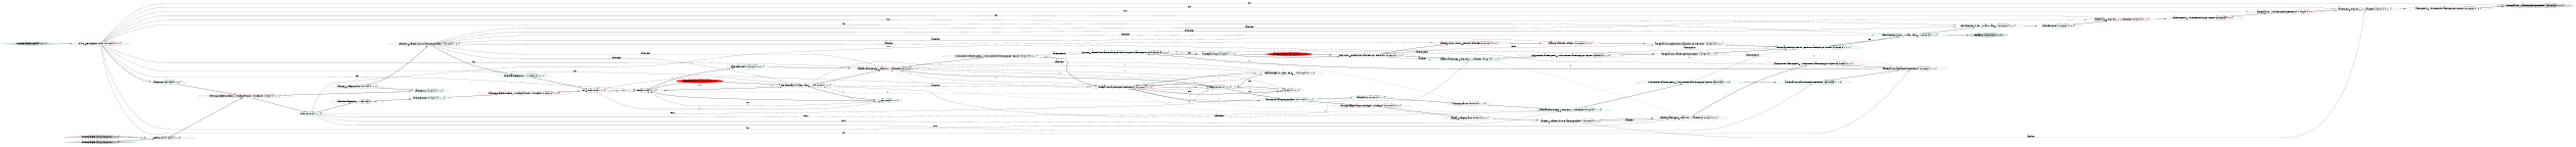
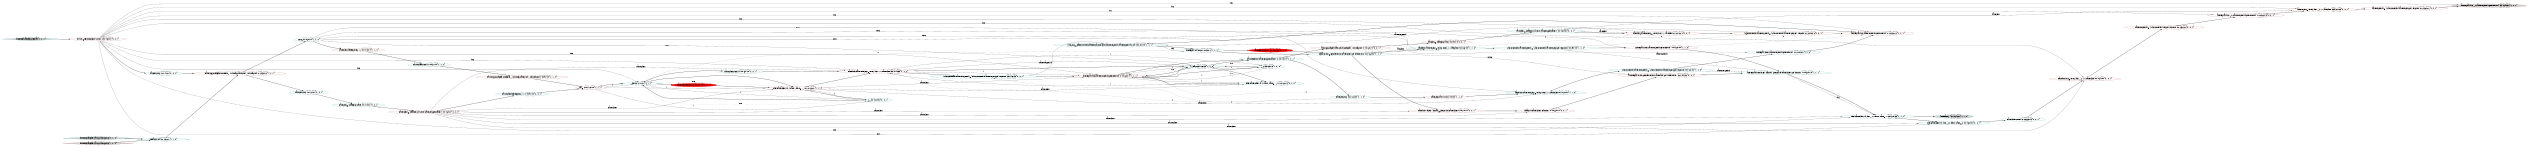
  digraph {
    rankdir=LR
    node [color=teal fillcolor=white shape=ellipse style=filled]
    edge [arrowhead=vee style=bold]
    n1 [label="masterClient.commit()@@@8@@@['1', '1', '0']"]
    n2 [color=brown label="master.copyConfigFile(CONF_DIR + \"solrconfig-master2.xml\",\"solrconfig.xml\")@@@9@@@['1', '1', '0']"]
    n3 [color=brown label="int i = 0@@@10@@@['1', '1', '1']"]
    n4 [color=brown fillcolor=red label="slaveClient.shutdown()@@@26@@@['0', '1', '0']"]
    n5 [label="Object version = getIndexVersion(masterClient).get(\"indexversion\")@@@26@@@['1', '1', '1']"]
    n6 [color=brown label="assertEquals(version,getIndexVersion(masterClient).get(\"indexversion\"))@@@29@@@['0', '0', '1']"]
    n7 [color=brown label="NamedList<Object> commits = getCommits(masterClient)@@@27@@@['0', '0', '1']"]
    n8 [label="NamedList slaveQueryRsp = rQuery(nDocs,\"*:*\",slaveClient)@@@28@@@['1', '1', '0']"]
    n9 [label="masterJetty.stop()@@@6@@@['0', '0', '1']"]
    n10 [label="masterJetty = createJetty(master)@@@7@@@['0', '0', '1']"]
    n11 [color=brown label="masterClient = createNewSolrServer(masterJetty.getLocalPort())@@@8@@@['0', '0', '1']"]
    n12 [label="assertEquals(nDocs,masterQueryResult.getNumFound())@@@22@@@['1', '1', '0']"]
    n13 [color=brown label="assertEquals(docs,slaveQueryResult.getNumFound())@@@23@@@['1', '1', '1']"]
    n14 [label="String cmp = BaseDistributedSearchTestCase.compare(masterQueryResult,slaveQueryResult,0,null)@@@24@@@['1', '1', '1']"]
    n15 [label="masterJetty.stop()@@@18@@@['1', '1', '0']"]
    n16 [color=brown label="masterJetty.start(true)@@@19@@@['1', '1', '0']"]
    n17 [color=brown label="NamedList masterQueryRsp = rQuery(docs,\"*:*\",masterClient)@@@14@@@['1', '1', '1']"]
    n18 [label="SolrDocumentList masterQueryResult = (SolrDocumentList)masterQueryRsp.get(\"response\")@@@15@@@['0', '0', '1']"]
    n19 [label="NamedList masterQueryRsp = rQuery(nDocs,\"*:*\",masterClient)@@@20@@@['1', '1', '0']"]
    n20 [label="i < nDocs@@@15@@@['1', '1', '0']" shape=diamond]
    n21 [label="index(masterClient,\"id\",i,\"name\",\"name = \" + i)@@@16@@@['0', '1', '0']"]
    n22 [label="i++@@@15@@@['1', '0', '0']"]
    n23 [color=brown label="assertEquals(docs,masterQueryResult.getNumFound())@@@16@@@['1', '1', '1']"]
    n24 [color=brown label="masterQueryResult = (SolrDocumentList)resp.get(\"response\")@@@35@@@['0', '0', '1']"]
    n25 [color=brown label="assertEquals(docs + 2,masterQueryResult.getNumFound())@@@36@@@['0', '0', '1']"]
    n26 [color=brown label="slaveQueryRsp = rQuery(docs + 2,\"*:*\",slaveClient)@@@37@@@['0', '0', '1']"]
    n27 [label="useFactory(null)@@@3@@@['1', '1', '0']" shape=diamond]
    n28 [color=brown label="master.copyConfigFile(CONF_DIR + \"solrconfig-master3.xml\",\"solrconfig.xml\")@@@5@@@['1', '1', '1']"]
    n29 [label="nDocs--@@@6@@@['1', '1', '0']"]
    n30 [fillcolor=lightgray label="doTestReplicateAfterCoreReload['0', '0', '1']" shape=diamond]
    n31 [color=brown label="int docs = TEST_NIGHTLY? 200000: 0@@@3@@@['0', '0', '1']"]
    n32 [color=brown label="NamedList slaveQueryRsp = rQuery(docs,\"*:*\",slaveClient)@@@21@@@['0', '0', '1']"]
    n33 [label="index(masterClient,\"id\",docs + 10,\"name\",\"name = 1\")@@@31@@@['1', '1', '1']"]
    n34 [label="index(masterClient,\"id\",docs + 20,\"name\",\"name = 2\")@@@32@@@['0', '0', '1']"]
    n35 [label="slaveJetty.stop()@@@4@@@['0', '0', '1']"]
    n36 [label="i < docs@@@11@@@['1', '1', '1']" shape=diamond]
    n37 [color=brown label="NamedList resp = rQuery(docs + 2,\"*:*\",masterClient)@@@34@@@['0', '0', '1']"]
    n38 [color=brown fillcolor=lightgray label="assertEquals(docs + 2,slaveQueryResult.getNumFound())@@@39@@@['0', '0', '1']"]
    n39 [label="SolrDocumentList masterQueryResult = (SolrDocumentList)masterQueryRsp.get(\"response\")@@@21@@@['1', '1', '0']"]
    n40 [label="assertEquals(commits.get(\"commits\"),getCommits(masterClient).get(\"commits\"))@@@30@@@['1', '1', '1']"]
    n41 [color=brown label="index(masterClient,\"id\",i,\"name\",\"name = \" + i)@@@12@@@['1', '1', '1']"]
    n42 [color=brown label="reloadCore(masterClient,\"collection1\")@@@28@@@['0', '0', '1']"]
    n43 [label="masterClient.deleteByQuery(\"*:*\")@@@9@@@['0', '0', '1']"]
    n44 [color=brown label="SolrDocumentList slaveQueryResult = (SolrDocumentList)slaveQueryRsp.get(\"response\")@@@22@@@['0', '0', '1']"]
    n45 [fillcolor=lightgray label="{resetFactory()}@@@34@@@['1', '1', '0']"]
    n46 [label="masterClient.commit()@@@33@@@['0', '0', '1']"]
    n47 [label="slave.setTestPort(masterJetty.getLocalPort())@@@17@@@['1', '1', '1']"]
    n48 [label="i++@@@12@@@['0', '0', '1']"]
    n49 [label="masterClient.commit()@@@13@@@['0', '0', '1']"]
    n50 [color=brown fillcolor=red label="masterClient.shutdown()@@@12@@@['0', '1', '0']"]
    n51 [color=brown label="slave.copyConfigFile(slave.getSolrConfigFile(),\"solrconfig.xml\")@@@18@@@['0', '0', '1']"]
    n52 [color=brown label="assertEquals(nDocs,slaveQueryResult.getNumFound())@@@30@@@['1', '1', '0']"]
    n53 [color=brown fillcolor=lightgray label="doTestReplicateAfterStartupWithNoActivity['1', '0', '0']" shape=diamond]
    n54 [label="assertEquals(null,cmp)@@@25@@@['1', '1', '1']"]
    n55 [label="SolrDocumentList slaveQueryResult = (SolrDocumentList)slaveQueryRsp.get(\"response\")@@@29@@@['1', '1', '0']"]
    n56 [color=brown label="slaveQueryResult = (SolrDocumentList)slaveQueryRsp.get(\"response\")@@@38@@@['0', '0', '1']"]
    n57 [color=brown label="slaveJetty = createJetty(slave)@@@19@@@['0', '0', '1']"]
    n58 [label="slaveClient = createNewSolrServer(slaveJetty.getLocalPort())@@@20@@@['0', '0', '1']"]
    n59 [color=brown label="masterClient.deleteByQuery(\"*:*\")@@@7@@@['1', '1', '0']"]
    n60 [fillcolor=lightgray label="doTestReplicateAfterStartupWithNoActivity['0', '1', '0']" shape=diamond]
    n1 -> n2 [arrowhead=normal]
    n2 -> n3
    n3 -> n36 [label=i style=solid]
    n3 -> n36
    n3 -> n41 [label=i style=solid]
    n3 -> n48 [arrowhead=normal label=i style=solid]
    n4 -> n5
    n5 -> n6 [label=version style=solid]
    n5 -> n7
    n5 -> n8
    n5 -> n8 [label=slaveClient style=solid]
    n6 -> n40 [arrowhead=normal]
    n7 -> n42
    n8 -> n32 [arrowhead=normal label=0 style=dashed]
    n8 -> n55 [arrowhead=normal]
-   n10 -> n9
+   n9 -> n10
    n10 -> n11
    n11 -> n7 [label=masterClient style=solid]
    n11 -> n17 [arrowhead=normal label=masterClient style=solid]
    n11 -> n33 [arrowhead=normal label=masterClient style=solid]
    n11 -> n34 [arrowhead=normal label=masterClient style=solid]
    n11 -> n37 [label=masterClient style=solid]
    n11 -> n41 [label=masterClient style=solid]
    n11 -> n42 [label=masterClient style=solid]
    n11 -> n43
    n12 -> n13 [arrowhead=normal]
    n13 -> n14 [arrowhead=normal]
    n14 -> n54
    n14 -> n54 [arrowhead=normal label=cmp style=solid]
    n15 -> n16 [arrowhead=normal]
    n15 -> n17 [label=0 style=dashed]
    n16 -> n18 [arrowhead=normal label=0 style=dashed]
    n16 -> n19
    n17 -> n18 [arrowhead=normal]
    n17 -> n20 [arrowhead=normal]
    n17 -> n20 [arrowhead=normal label=i style=solid]
    n17 -> n21 [arrowhead=normal label=i style=solid]
    n17 -> n22 [label=i style=solid]
    n17 -> n23 [label=i style=solid]
    n18 -> n14 [label=masterQueryResult style=solid]
    n18 -> n23
    n19 -> n23 [label=0 style=dashed]
    n19 -> n39
    n20 -> n21 [arrowhead=normal label=true style=dotted]
    n20 -> n21 [arrowhead=normal]
    n20 -> n22 [arrowhead=normal label=true style=dotted]
    n20 -> n23 [arrowhead=normal label=true style=dotted]
    n20 -> n23
-   n20 -> n36 [label=0 style=dashed]
+   n54 -> n36 [label=0 style=dashed]
    n20 -> n47
    n21 -> n23
    n22 -> n20
    n22 -> n20 [label=i style=solid]
    n22 -> n23 [label=i style=solid]
    n23 -> n20 [arrowhead=normal]
    n23 -> n20 [label=i style=solid]
    n23 -> n21 [label=i style=solid]
    n23 -> n22 [arrowhead=normal]
    n23 -> n47
    n24 -> n25
    n25 -> n26 [arrowhead=normal]
    n26 -> n56
    n27 -> n28
    n28 -> n9 [arrowhead=normal]
    n28 -> n29 [arrowhead=normal]
    n29 -> n8 [arrowhead=normal label=nDocs style=solid]
    n29 -> n12 [label=nDocs style=solid]
    n29 -> n19 [label=nDocs style=solid]
    n29 -> n20 [label=nDocs style=solid]
    n29 -> n52 [arrowhead=normal label=nDocs style=solid]
    n29 -> n59 [arrowhead=normal]
    n30 -> n31 [arrowhead=normal]
    n31 -> n13 [label=docs style=solid]
    n31 -> n17 [arrowhead=normal label=docs style=solid]
    n31 -> n23 [arrowhead=normal label=docs style=solid]
    n31 -> n25 [label=docs style=solid]
    n31 -> n26 [label=docs style=solid]
    n31 -> n32 [label=docs style=solid]
    n31 -> n33 [arrowhead=normal label=docs style=solid]
    n31 -> n34 [label=docs style=solid]
    n31 -> n35 [arrowhead=normal]
    n31 -> n36 [label=docs style=solid]
    n31 -> n37 [arrowhead=normal label=docs style=solid]
    n31 -> n38 [label=docs style=solid]
    n32 -> n44 [arrowhead=normal]
    n33 -> n34 [arrowhead=normal]
    n33 -> n45
    n34 -> n46 [arrowhead=normal]
    n35 -> n28
    n36 -> n41 [arrowhead=normal]
    n36 -> n41 [arrowhead=normal label=true style=dotted]
    n36 -> n48 [arrowhead=normal label=true style=dotted]
    n36 -> n49
    n36 -> n50 [arrowhead=normal]
    n37 -> n24 [arrowhead=normal]
    n39 -> n12
    n39 -> n40 [arrowhead=normal label=masterQueryResult style=solid]
    n40 -> n33 [label=cmp style=solid]
    n40 -> n33 [arrowhead=normal]
    n41 -> n17
    n41 -> n19 [arrowhead=normal label=masterClient style=solid]
    n41 -> n21 [arrowhead=normal label=masterClient style=solid]
    n41 -> n23 [label=masterClient style=solid]
    n41 -> n48 [arrowhead=normal]
    n42 -> n6 [arrowhead=normal]
    n43 -> n3
    n44 -> n13
    n44 -> n14 [label=slaveQueryResult style=solid]
    n46 -> n37
    n47 -> n15 [arrowhead=normal]
    n47 -> n51
    n48 -> n36
    n48 -> n36 [label=i style=solid]
    n48 -> n41 [arrowhead=normal label=i style=solid]
    n49 -> n17 [arrowhead=normal]
    n50 -> n41 [arrowhead=normal]
    n51 -> n57
    n52 -> n13 [arrowhead=normal label=0 style=dashed]
    n52 -> n40
    n53 -> n27
    n54 -> n4
    n54 -> n5 [arrowhead=normal]
    n55 -> n40 [label=slaveQueryResult style=solid]
    n55 -> n44 [arrowhead=normal label=0 style=dashed]
    n55 -> n52 [arrowhead=normal]
    n56 -> n38
    n57 -> n58
    n58 -> n26 [label=slaveClient style=solid]
    n58 -> n32
    n58 -> n32 [label=slaveClient style=solid]
    n59 -> n1
    n60 -> n27
  }
